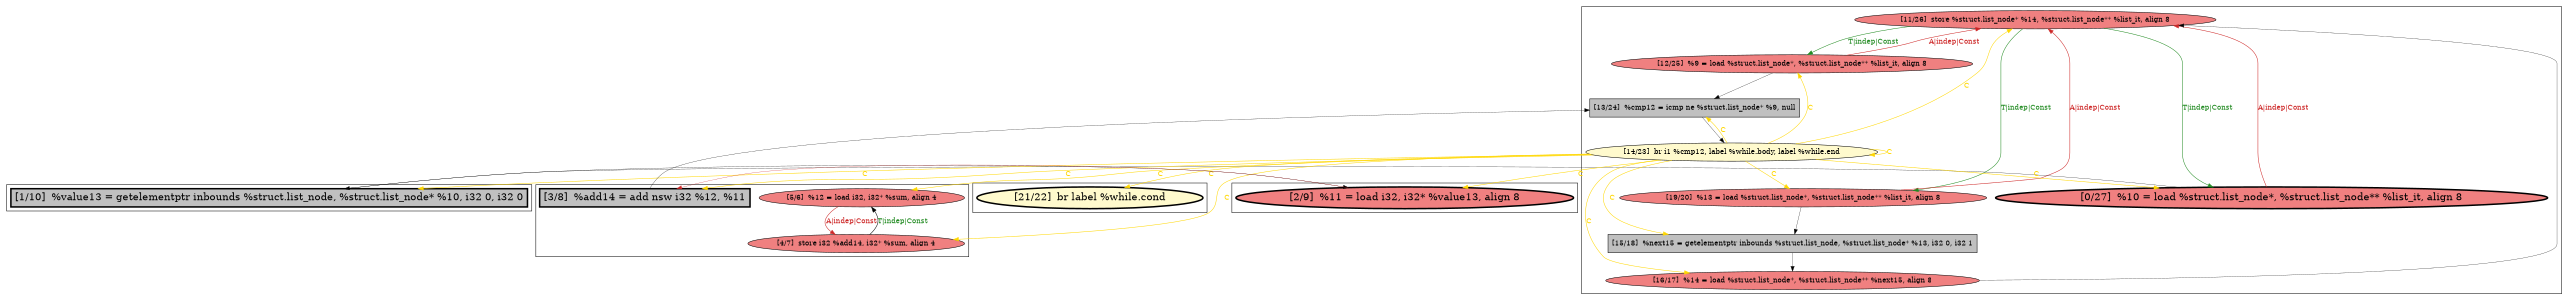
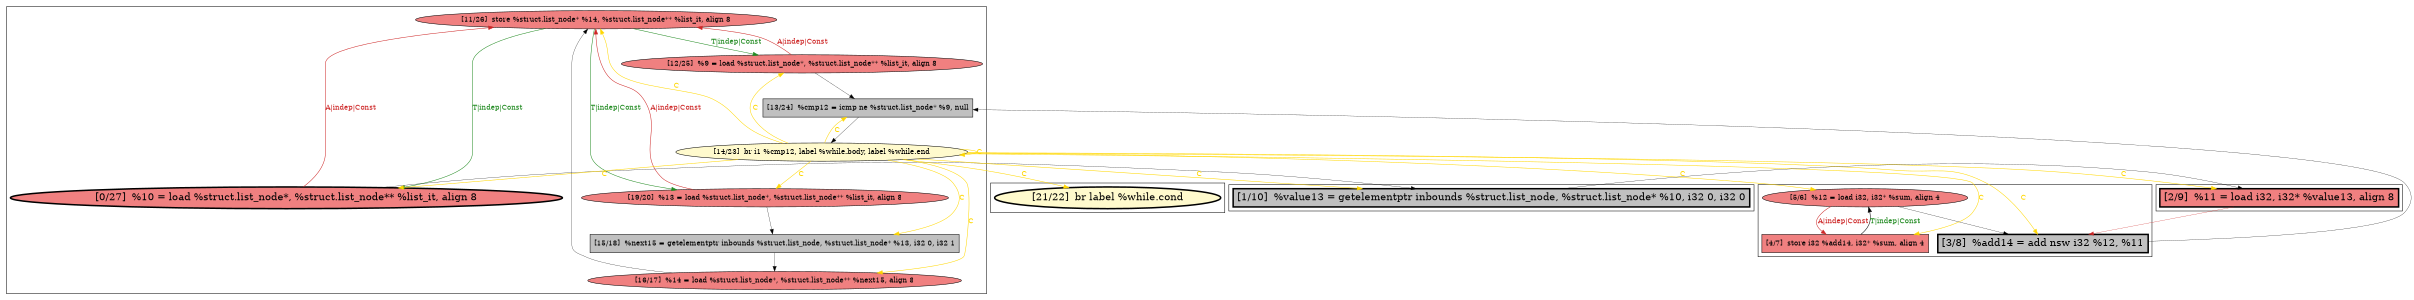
  digraph {
    node [fillcolor=lightcoral shape=ellipse style=filled]
    edge [color=gold fontcolor=gold penwidth=1.0 style=solid]
    n1 [fillcolor=lemonchiffon fontsize=20 label="[21/22]  br label %while.cond" penwidth=3.0]
    n2 [label="[11/26]  store %struct.list_node* %14, %struct.list_node** %list_it, align 8"]
    n3 [label="[19/20]  %13 = load %struct.list_node*, %struct.list_node** %list_it, align 8"]
    n4 [fontsize=20 label="[0/27]  %10 = load %struct.list_node*, %struct.list_node** %list_it, align 8" penwidth=3.0]
    n5 [fillcolor=grey label="[13/24]  %cmp12 = icmp ne %struct.list_node* %9, null" shape=rectangle]
    n6 [fillcolor=lemonchiffon label="[14/23]  br i1 %cmp12, label %while.body, label %while.end"]
    n7 [label="[12/25]  %9 = load %struct.list_node*, %struct.list_node** %list_it, align 8"]
    n8 [label="[16/17]  %14 = load %struct.list_node*, %struct.list_node** %next15, align 8"]
    n9 [fillcolor=grey label="[15/18]  %next15 = getelementptr inbounds %struct.list_node, %struct.list_node* %13, i32 0, i32 1" shape=rectangle]
    n10 [fillcolor=grey fontsize=20 label="[1/10]  %value13 = getelementptr inbounds %struct.list_node, %struct.list_node* %10, i32 0, i32 0" penwidth=3.0 shape=rectangle]
    n11 [label="[5/6]  %12 = load i32, i32* %sum, align 4"]
    n12 [fillcolor=grey fontsize=20 label="[3/8]  %add14 = add nsw i32 %12, %11" penwidth=3.0 shape=rectangle]
-   n13 [label="[4/7]  store i32 %add14, i32* %sum, align 4"]
-   n14 [fontsize=20 label="[2/9]  %11 = load i32, i32* %value13, align 8" penwidth=3.0]
+   n13 [label="[4/7]  store i32 %add14, i32* %sum, align 4" shape=box]
+   n14 [fontsize=20 label="[2/9]  %11 = load i32, i32* %value13, align 8" penwidth=3.0 shape=box]
    subgraph cluster_1 {
      n1
    }
    subgraph cluster_2 {
      n2
      n3
      n4
      n5
      n6
      n7
      n8
      n9
    }
    subgraph cluster_3 {
      n10
    }
    subgraph cluster_4 {
      n11
      n12
      n13
    }
    subgraph cluster_5 {
      n14
    }
    n2 -> n3 [color=forestgreen fontcolor=forestgreen label="T|indep|Const"]
    n2 -> n4 [color=forestgreen fontcolor=forestgreen label="T|indep|Const"]
    n2 -> n7 [color=forestgreen fontcolor=forestgreen label="T|indep|Const"]
    n3 -> n2 [color=firebrick3 fontcolor=firebrick3 label="A|indep|Const"]
    n3 -> n9 [color=black fontcolor=black penwidth=0.5]
    n4 -> n2 [color=firebrick3 fontcolor=firebrick3 label="A|indep|Const"]
    n4 -> n10 [color=black fontcolor=black penwidth=0.5]
    n5 -> n6 [color=black fontcolor=black penwidth=0.5]
    n6 -> n1 [label=C]
    n6 -> n2 [label=C]
    n6 -> n3 [label=C]
    n6 -> n4 [label=C]
    n6 -> n5 [label=C]
    n6 -> n6 [label=C]
    n6 -> n7 [label=C]
    n6 -> n8 [label=C]
    n6 -> n9 [label=C]
    n6 -> n10 [label=C]
    n6 -> n11 [label=C]
    n6 -> n12 [label=C]
    n6 -> n13 [label=C]
    n6 -> n14 [label=C]
    n7 -> n2 [color=firebrick3 fontcolor=firebrick3 label="A|indep|Const"]
    n7 -> n5 [color=black fontcolor=black penwidth=0.5]
    n8 -> n2 [color=black fontcolor=black penwidth=0.5]
    n9 -> n8 [color=black fontcolor=black penwidth=0.5]
    n10 -> n14 [color=black fontcolor=black penwidth=0.5]
+   n11 -> n12 [color=black fontcolor=black penwidth=0.5]
    n11 -> n13 [color=firebrick3 fontcolor=firebrick3 label="A|indep|Const"]
    n12 -> n5 [color=black fontcolor=black penwidth=0.5]
    n13 -> n11 [color=black fontcolor=forestgreen label="T|indep|Const"]
    n14 -> n12 [color=firebrick3 fontcolor=black penwidth=0.5]
  }
